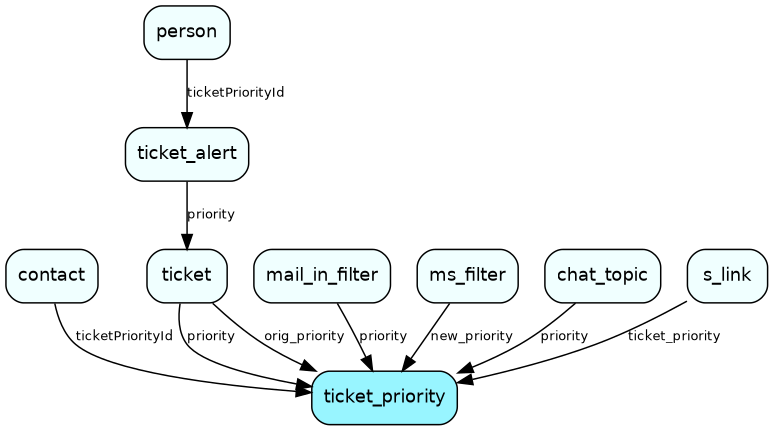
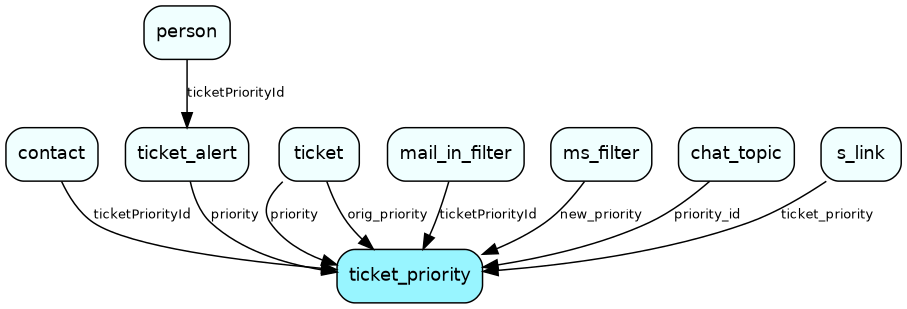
  digraph {
    node [fillcolor=azure1 fontname=Helvetica fontsize=12 shape=box style="rounded, filled"]
    edge [fontname=Helvetica fontsize=9]
    ticket_priority [fillcolor=cadetblue1]
    contact
    person
    ticket_alert
    ticket
    mail_in_filter
    ms_filter
    chat_topic
    s_link
    contact -> ticket_priority [label=ticketPriorityId]
    person -> ticket_alert [label=ticketPriorityId]
-   ticket_alert -> ticket [label=priority]
+   ticket_alert -> ticket_priority [label=priority]
    ticket -> ticket_priority [label=priority]
    ticket -> ticket_priority [label=orig_priority]
-   mail_in_filter -> ticket_priority [label=priority]
+   mail_in_filter -> ticket_priority [label=ticketPriorityId]
    ms_filter -> ticket_priority [label=new_priority]
-   chat_topic -> ticket_priority [label=priority]
+   chat_topic -> ticket_priority [label=priority_id]
    s_link -> ticket_priority [label=ticket_priority]
  }
